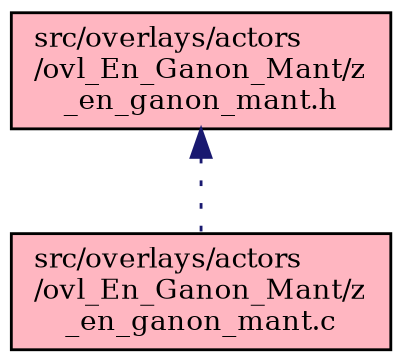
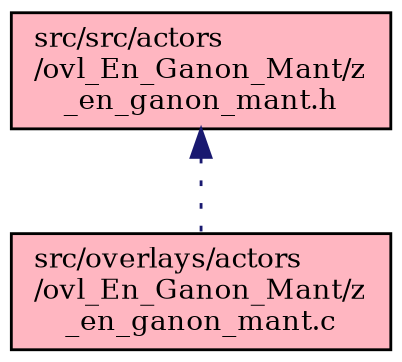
  digraph {
    fontname="DejaVu Serif"
    node [color=black fillcolor=lightpink fontname="DejaVu Serif" fontsize=10 shape=record style=filled]
-   n1 [fontcolor=black height=0.2 label="src/overlays/actors\l/ovl_En_Ganon_Mant/z\l_en_ganon_mant.h" width=0.4]
+   n1 [fontcolor=black height=0.2 label="src/src/actors\l/ovl_En_Ganon_Mant/z\l_en_ganon_mant.h" width=0.4]
    n2 [height=0.2 label="src/overlays/actors\l/ovl_En_Ganon_Mant/z\l_en_ganon_mant.c" width=0.4]
    n1 -> n2 [color=midnightblue dir=back fontname="DejaVu Serif" fontsize=10 labelfontname=Helvetica labelfontsize=10 style=dotted]
  }
